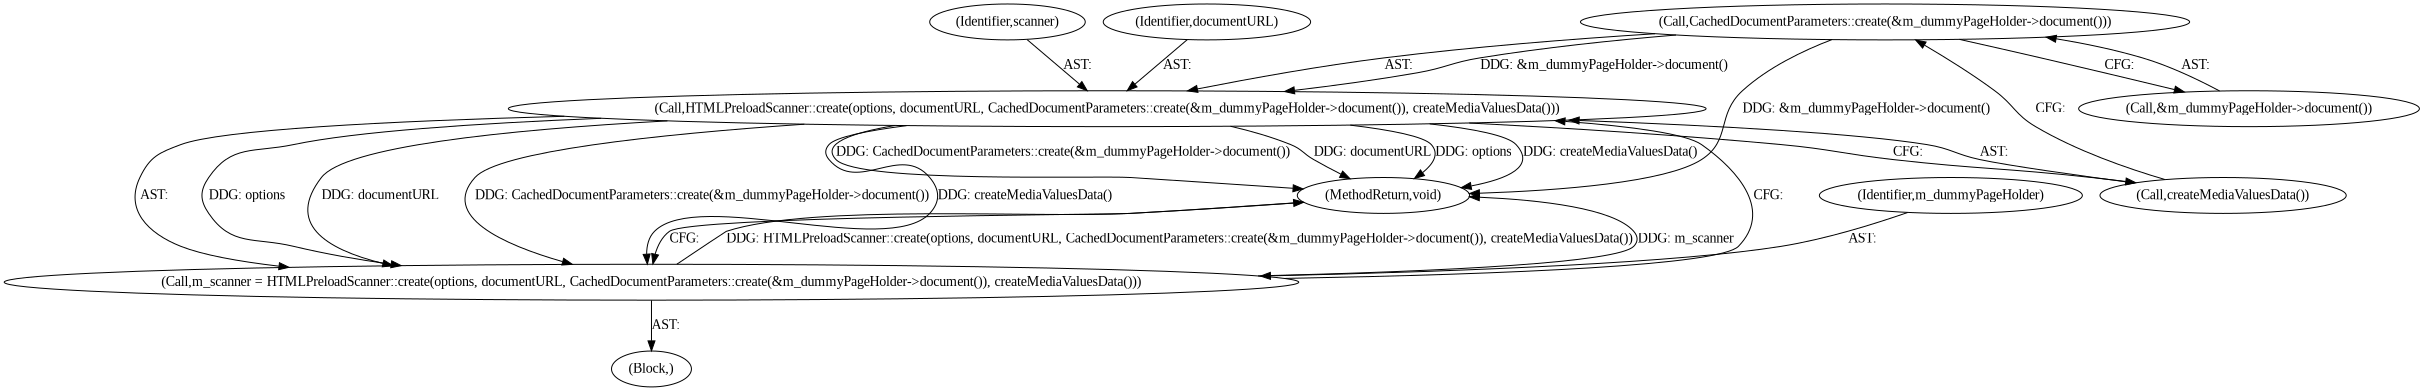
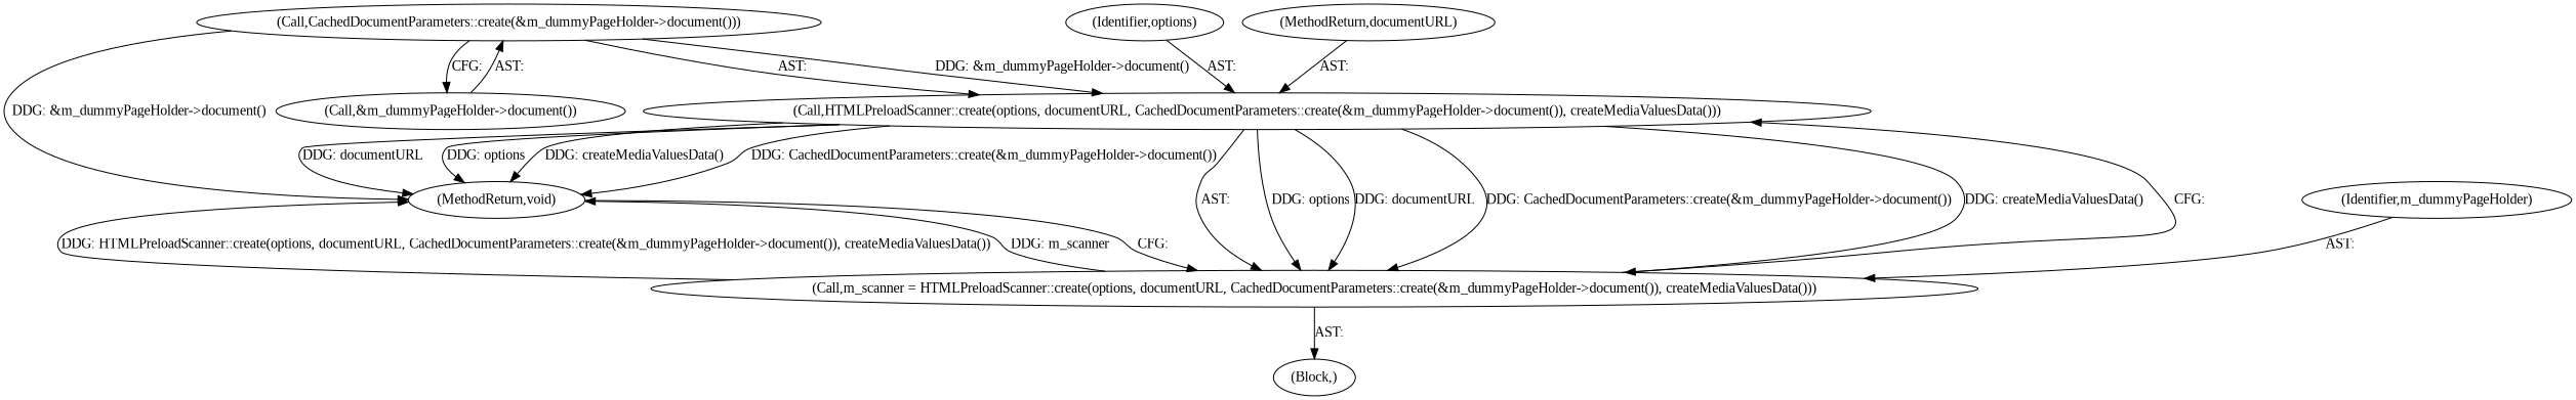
  digraph {
    fontname="Liberation Serif"
    node [fontname="Liberation Serif"]
    edge [fontname="Liberation Serif"]
    n1 [label="(Call,CachedDocumentParameters::create(&m_dummyPageHolder->document()))"]
    n2 [label="(Call,HTMLPreloadScanner::create(options, documentURL, CachedDocumentParameters::create(&m_dummyPageHolder->document()), createMediaValuesData()))"]
    n3 [label="(MethodReturn,void)"]
    n4 [label="(Call,&m_dummyPageHolder->document())"]
    n5 [label="(Call,m_scanner = HTMLPreloadScanner::create(options, documentURL, CachedDocumentParameters::create(&m_dummyPageHolder->document()), createMediaValuesData()))"]
-   n6 [label="(Call,createMediaValuesData())"]
    n7 [label="(Block,)"]
-   n8 [label="(Identifier,scanner)"]
+   n8 [label="(Identifier,options)"]
    n9 [label="(Identifier,m_dummyPageHolder)"]
-   n10 [label="(Identifier,documentURL)"]
+   n10 [label="(MethodReturn,documentURL)"]
    n1 -> n2 [label="AST: "]
    n1 -> n2 [label="DDG: &m_dummyPageHolder->document()"]
    n1 -> n3 [label="DDG: &m_dummyPageHolder->document()"]
    n1 -> n4 [label="CFG: "]
    n2 -> n3 [label="DDG: CachedDocumentParameters::create(&m_dummyPageHolder->document())"]
    n2 -> n3 [label="DDG: documentURL"]
    n2 -> n3 [label="DDG: options"]
    n2 -> n3 [label="DDG: createMediaValuesData()"]
    n2 -> n5 [label="AST: "]
    n2 -> n5 [label="DDG: options"]
    n2 -> n5 [label="DDG: documentURL"]
    n2 -> n5 [label="DDG: CachedDocumentParameters::create(&m_dummyPageHolder->document())"]
    n2 -> n5 [label="DDG: createMediaValuesData()"]
-   n2 -> n6 [label="CFG: "]
    n3 -> n5 [label="CFG: "]
    n4 -> n1 [label="AST: "]
    n5 -> n2 [label="CFG: "]
    n5 -> n3 [label="DDG: HTMLPreloadScanner::create(options, documentURL, CachedDocumentParameters::create(&m_dummyPageHolder->document()), createMediaValuesData())"]
    n5 -> n3 [label="DDG: m_scanner"]
    n5 -> n7 [label="AST: "]
-   n6 -> n1 [label="CFG: "]
-   n6 -> n2 [label="AST: "]
    n8 -> n2 [label="AST: "]
    n9 -> n5 [label="AST: "]
    n10 -> n2 [label="AST: "]
  }
